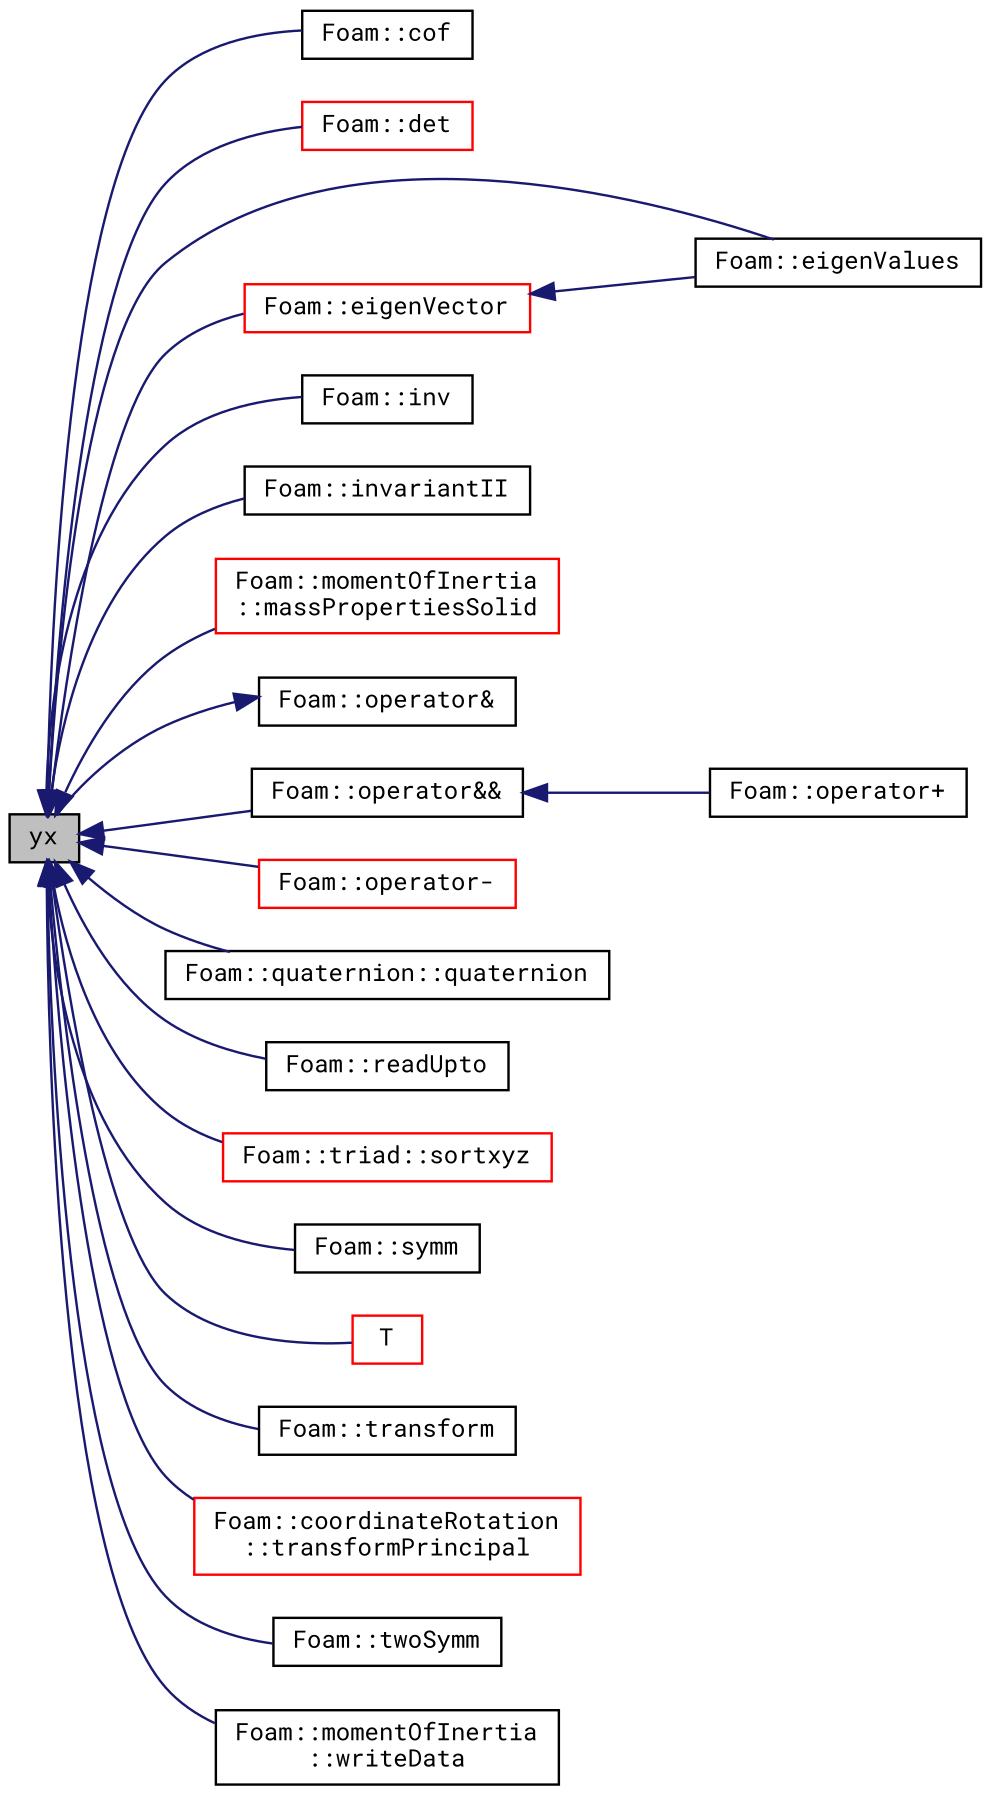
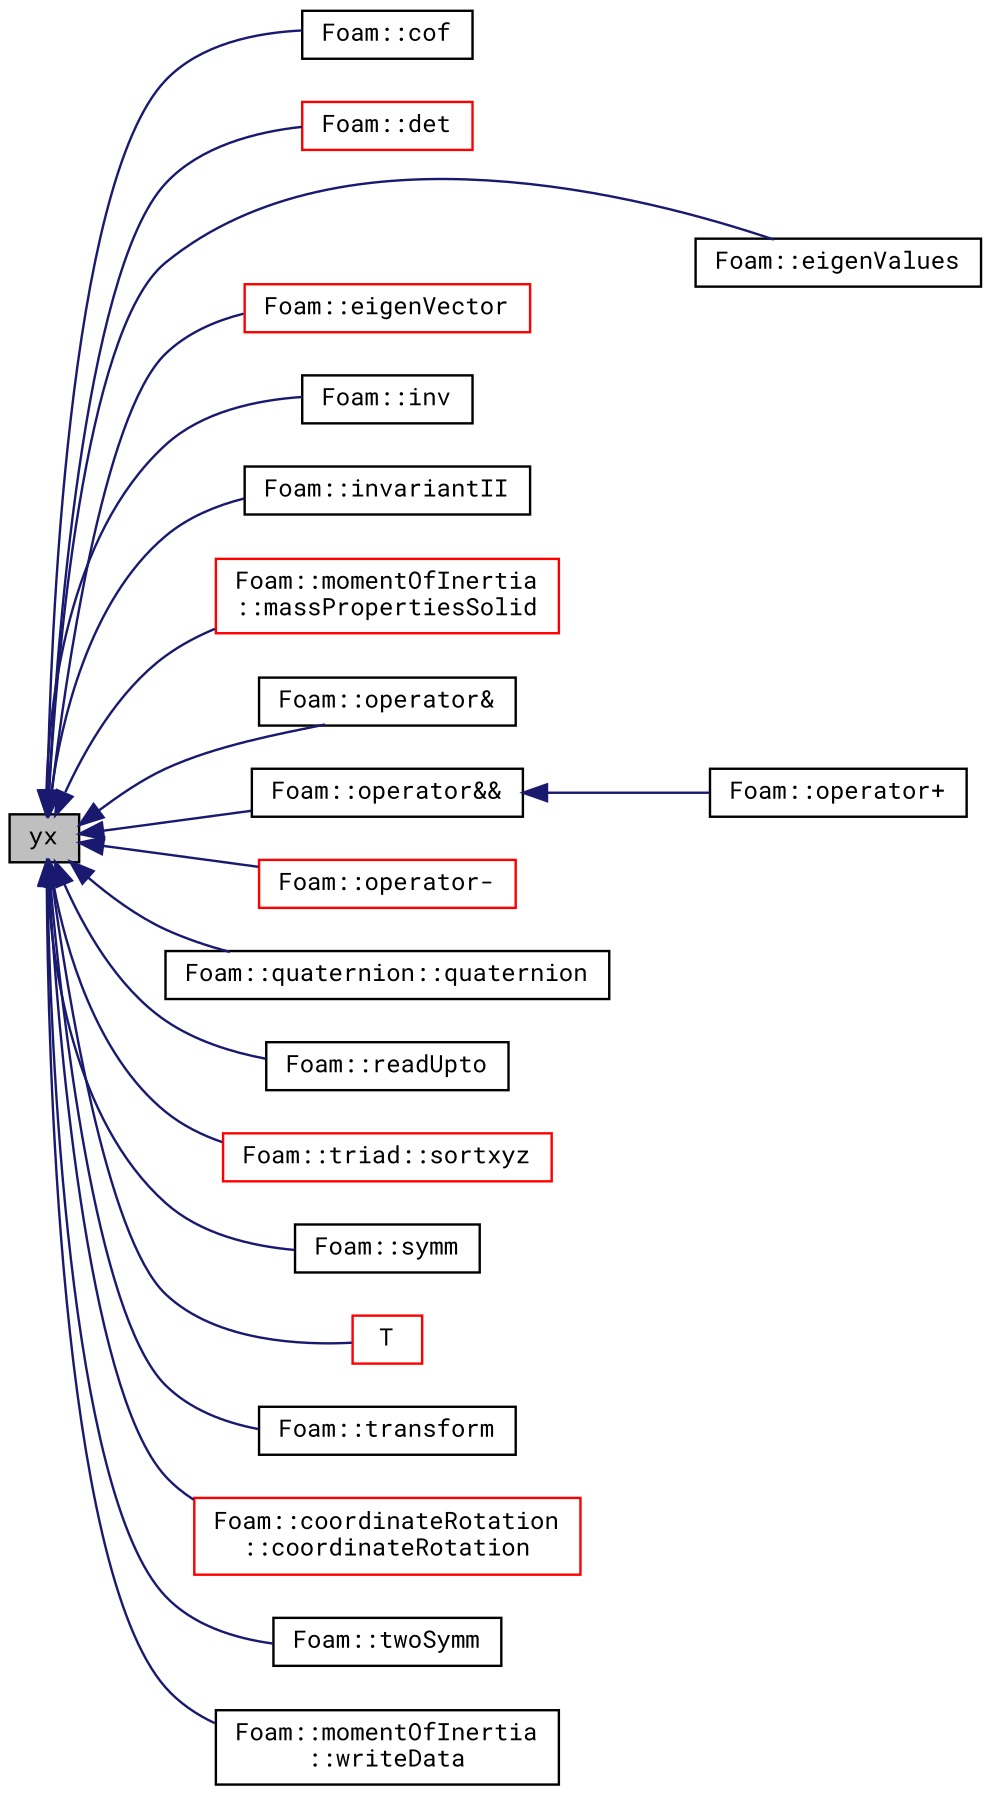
  digraph {
    fontname="Roboto Mono"
    rankdir=LR
    node [color=black fontname="Roboto Mono" fontsize=10 shape=record]
    edge [color=midnightblue dir=back fontname="Roboto Mono" fontsize=10 labelfontname=Helvetica labelfontsize=10 style=solid]
    n1 [fillcolor=grey75 fontcolor=black height=0.2 label=yx style=filled width=0.4]
    n2 [height=0.2 label="Foam::cof" width=0.4]
    n3 [color=red height=0.2 label="Foam::det" width=0.4]
    n4 [height=0.2 label="Foam::eigenValues" width=0.4]
    n5 [color=red height=0.2 label="Foam::eigenVector" width=0.4]
    n6 [height=0.2 label="Foam::inv" width=0.4]
    n7 [height=0.2 label="Foam::invariantII" width=0.4]
    n8 [color=red height=0.2 label="Foam::momentOfInertia\l::massPropertiesSolid" width=0.4]
    n9 [height=0.2 label="Foam::operator&" width=0.4]
    n10 [height=0.2 label="Foam::operator&&" width=0.4]
    n11 [color=red height=0.2 label="Foam::operator-" width=0.4]
    n12 [height=0.2 label="Foam::quaternion::quaternion" width=0.4]
    n13 [height=0.2 label="Foam::readUpto" width=0.4]
    n14 [color=red height=0.2 label="Foam::triad::sortxyz" width=0.4]
    n15 [height=0.2 label="Foam::symm" width=0.4]
    n16 [color=red height=0.2 label=T width=0.4]
    n17 [height=0.2 label="Foam::transform" width=0.4]
-   n18 [color=red height=0.2 label="Foam::coordinateRotation\l::transformPrincipal" width=0.4]
+   n18 [color=red height=0.2 label="Foam::coordinateRotation\l::coordinateRotation" width=0.4]
    n19 [height=0.2 label="Foam::twoSymm" width=0.4]
    n20 [height=0.2 label="Foam::momentOfInertia\l::writeData" width=0.4]
    n21 [height=0.2 label="Foam::operator+" width=0.4]
    n1 -> n2
    n1 -> n3
    n1 -> n4
    n1 -> n5
    n1 -> n6
    n1 -> n7
    n1 -> n8
-   n9 -> n1
+   n1 -> n9
    n1 -> n10
    n1 -> n11
    n1 -> n12
    n1 -> n13
    n1 -> n14
    n1 -> n15
    n1 -> n16
    n1 -> n17
    n1 -> n18
    n1 -> n19
    n1 -> n20
-   n5 -> n4
    n10 -> n21
  }
